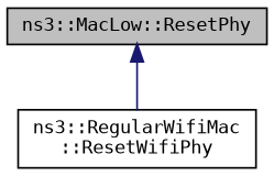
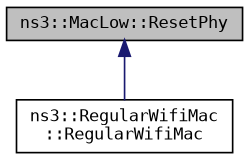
  digraph {
    rankdir=TB
    fontname="DejaVu Sans Mono"
    node [color=black fontname="DejaVu Sans Mono" fontsize=10 shape=record style=filled]
    n1 [fillcolor=grey75 fontcolor=black height=0.2 label="ns3::MacLow::ResetPhy" width=0.4]
-   n2 [fillcolor=white height=0.2 label="ns3::RegularWifiMac\l::ResetWifiPhy" width=0.4]
+   n2 [fillcolor=white height=0.2 label="ns3::RegularWifiMac\l::RegularWifiMac" width=0.4]
    n1 -> n2 [color=midnightblue dir=back fontname="DejaVu Sans Mono" fontsize=10 labelfontname=Helvetica labelfontsize=10 style=solid]
  }
